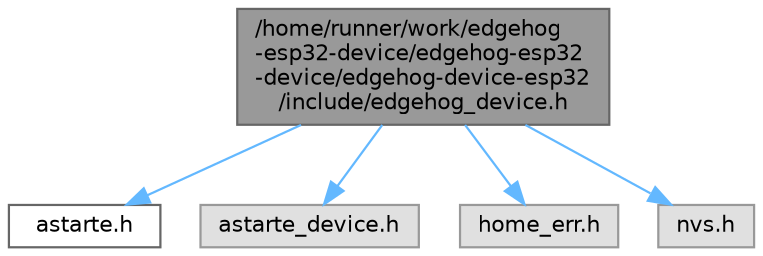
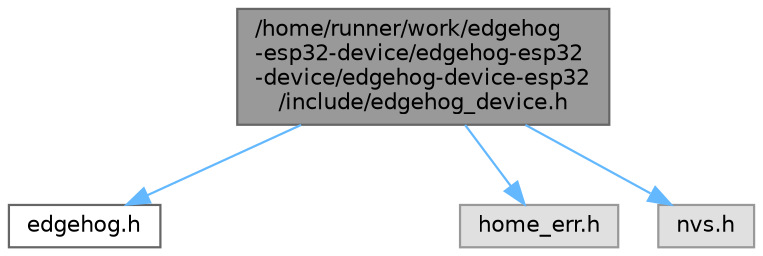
  digraph {
    node [color=grey60 fillcolor="#E0E0E0" fontname=Helvetica fontsize=10 shape=box style=filled]
    edge [color=steelblue1 fontname=Helvetica fontsize=10 labelfontname=Helvetica labelfontsize=10 style=solid]
    n1 [color=gray40 fillcolor=grey60 fontcolor=black height=0.2 label="/home/runner/work/edgehog\l-esp32-device/edgehog-esp32\l-device/edgehog-device-esp32\l/include/edgehog_device.h" width=0.4]
-   n2 [color=grey40 fillcolor=white height=0.2 label="astarte.h" width=0.4]
-   n3 [height=0.2 label="astarte_device.h" width=0.4]
+   n2 [color=grey40 fillcolor=white height=0.2 label="edgehog.h" width=0.4]
    n4 [height=0.2 label="home_err.h" width=0.4]
    n5 [height=0.2 label="nvs.h" width=0.4]
    n1 -> n2
-   n1 -> n3
    n1 -> n4
    n1 -> n5
  }
